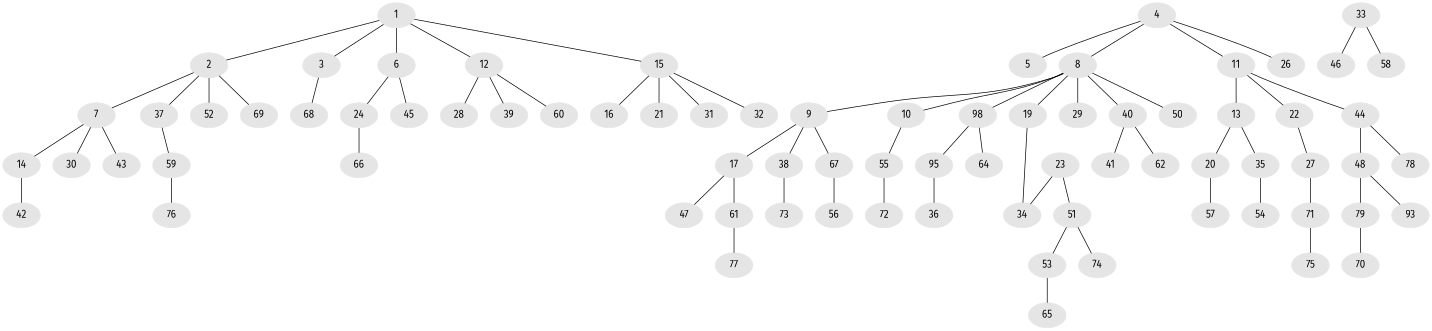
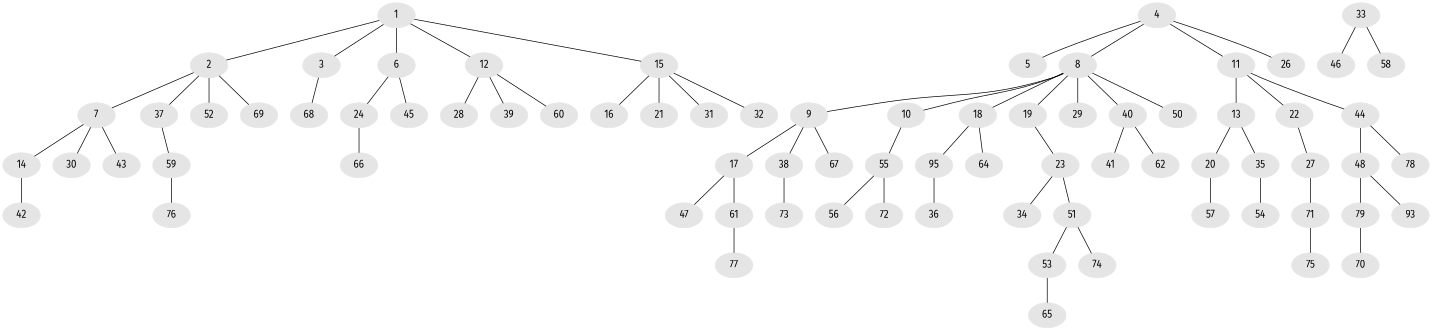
  graph {
    fontname="Fira Sans"
    node [color=gray90 fontname="Fira Sans" style=filled]
    edge [fontname="Fira Sans"]
    1
    2
    3
    6
    12
    15
    7
    37
    52
    69
    68
    24
    45
    28
    39
    60
    16
    21
    31
    32
    66
    4
    5
    8
    11
    26
    14
    30
    43
    59
    9
    10
-   18 [label=98]
+   18
    19
    29
    40
    50
    13
    22
    44
    42
    17
    38
    67
    55
    n46 [label=95]
    64
    23
    41
    62
    47
    61
    73
    56
    72
    20
    35
    27
    33
    46
    58
    48
    78
    57
    54
    77
    36
    34
    51
    71
    53
    74
    75
    76
    n75 [label=79]
    n76 [label=93]
    70
    65
    1 -- 2
    1 -- 3
    1 -- 6
    1 -- 12
    1 -- 15
    2 -- 7
    2 -- 37
    2 -- 52
    2 -- 69
    3 -- 68
    6 -- 24
    6 -- 45
    12 -- 28
    12 -- 39
    12 -- 60
    15 -- 16
    15 -- 21
    15 -- 31
    15 -- 32
    7 -- 14
    7 -- 30
    7 -- 43
    37 -- 59
    24 -- 66
    4 -- 5
    4 -- 8
    4 -- 11
    4 -- 26
    8 -- 9
    8 -- 10
    8 -- 18
    8 -- 19
    8 -- 29
    8 -- 40
    8 -- 50
    11 -- 13
    11 -- 22
    11 -- 44
    14 -- 42
    59 -- 76
    9 -- 17
    9 -- 38
    9 -- 67
    10 -- 55
    18 -- n46
    18 -- 64
-   19 -- 34
+   19 -- 23
    40 -- 41
    40 -- 62
    13 -- 20
    13 -- 35
    22 -- 27
    44 -- 48
    44 -- 78
    17 -- 47
    17 -- 61
    38 -- 73
-   67 -- 56
+   55 -- 56
    55 -- 72
    n46 -- 36
    23 -- 34
    23 -- 51
    61 -- 77
    20 -- 57
    35 -- 54
    27 -- 71
    33 -- 46
    33 -- 58
    48 -- n75
    48 -- n76
    51 -- 53
    51 -- 74
    71 -- 75
    53 -- 65
    n75 -- 70
  }
